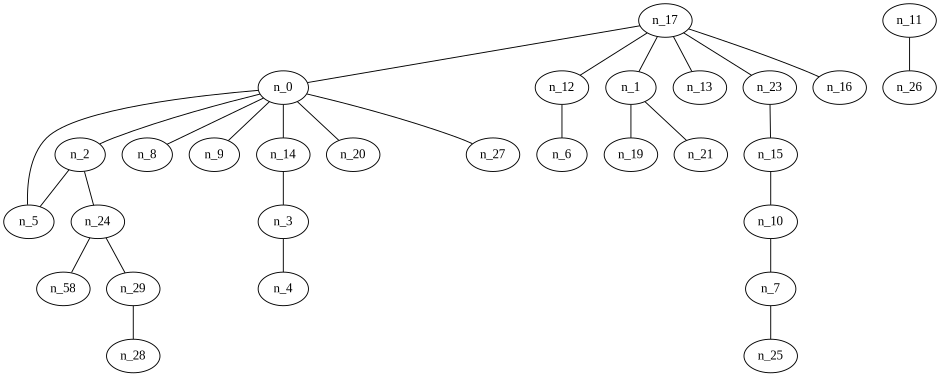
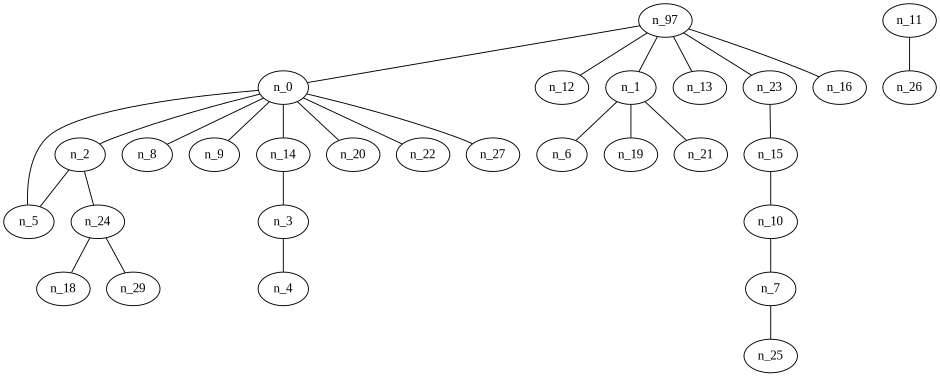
  graph {
    fontname="Liberation Serif"
    node [fontname="Liberation Serif"]
    edge [fontname="Liberation Serif"]
-   n_17
+   n_17 [label=n_97]
    n_0
    n_1
    n_12
    n_13
    n_23
    n_16
    n_2
    n_5
    n_8
    n_9
    n_14
    n_20
+   n_22
    n_27
    n_6
    n_19
    n_21
    n_15
    n_24
    n_3
    n_10
    n_11
    n_26
-   n_18 [label=n_58]
+   n_18
    n_29
    n_4
    n_7
-   n_28
    n_25
    n_17 -- n_0
    n_17 -- n_1
    n_17 -- n_12
    n_17 -- n_13
    n_17 -- n_23
    n_17 -- n_16
    n_0 -- n_2
    n_0 -- n_5
    n_0 -- n_8
    n_0 -- n_9
    n_0 -- n_14
    n_0 -- n_20
+   n_0 -- n_22
    n_0 -- n_27
-   n_12 -- n_6
+   n_1 -- n_6
    n_1 -- n_19
    n_1 -- n_21
    n_23 -- n_15
    n_2 -- n_5
    n_2 -- n_24
    n_14 -- n_3
    n_15 -- n_10
    n_24 -- n_18
    n_24 -- n_29
    n_3 -- n_4
    n_10 -- n_7
    n_11 -- n_26
-   n_29 -- n_28
    n_7 -- n_25
  }
